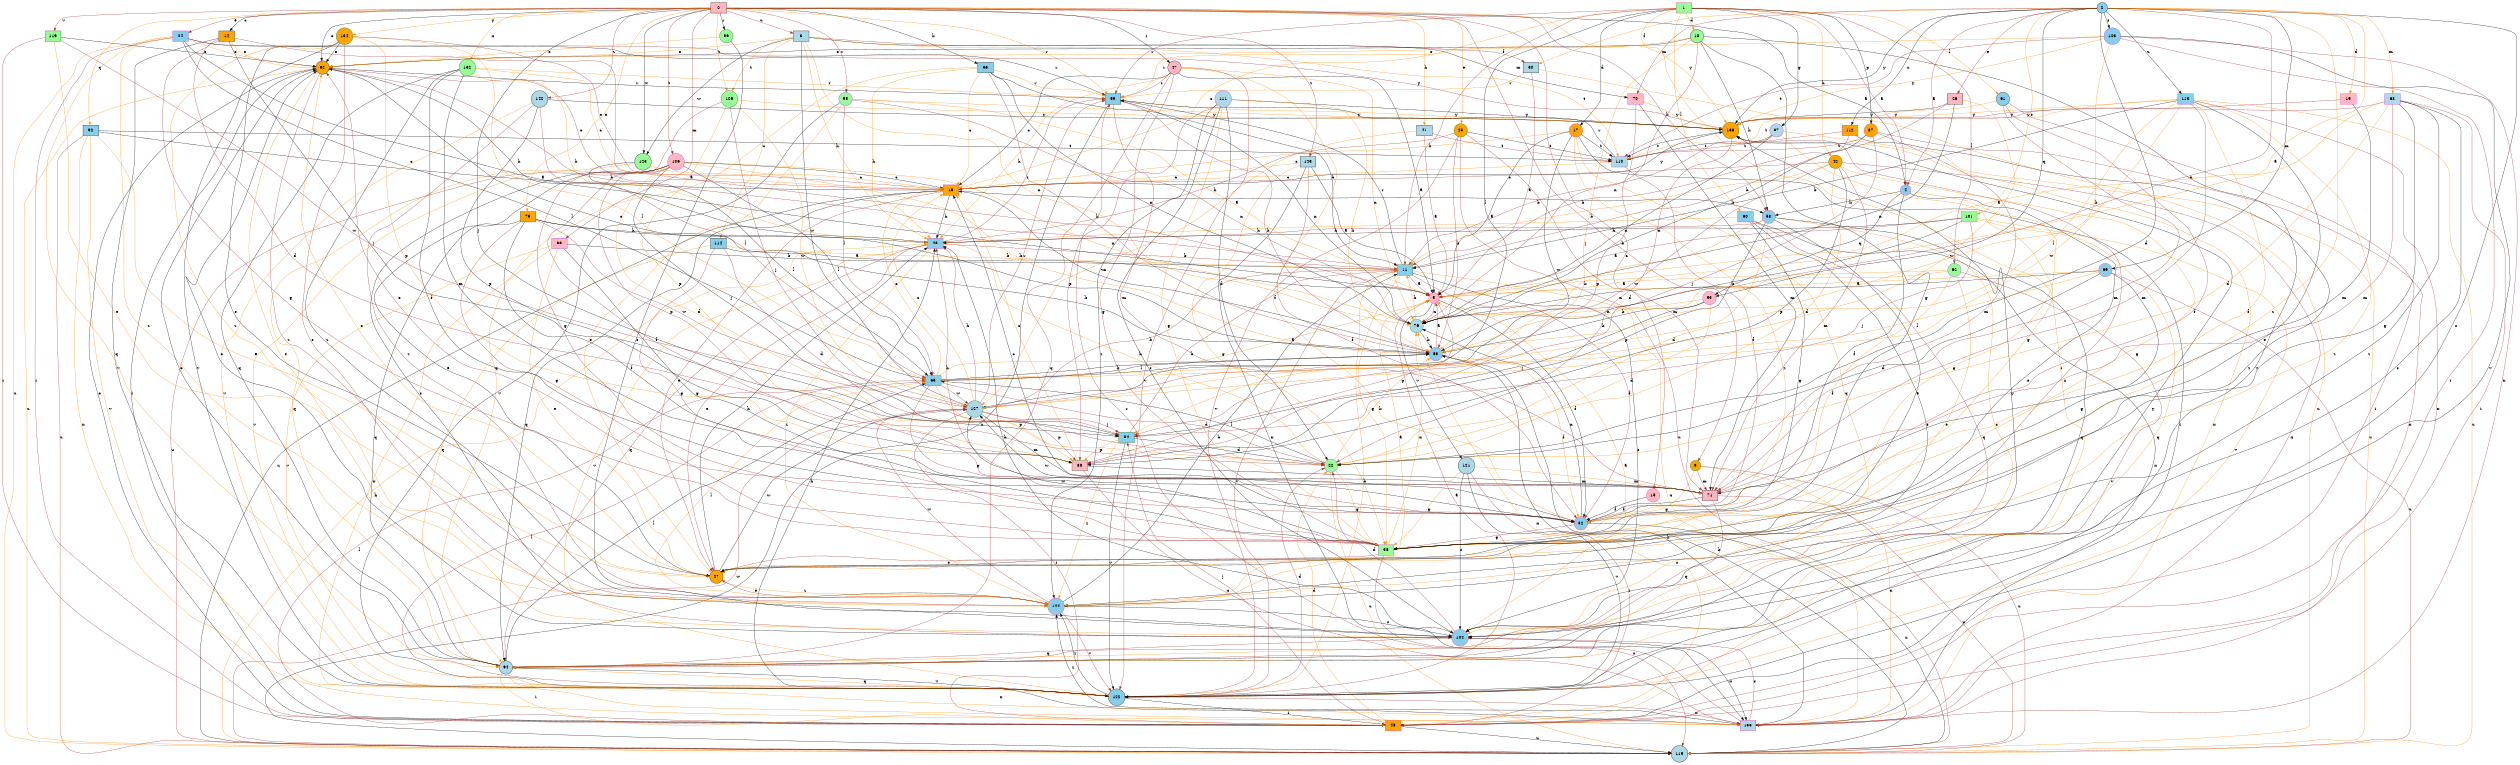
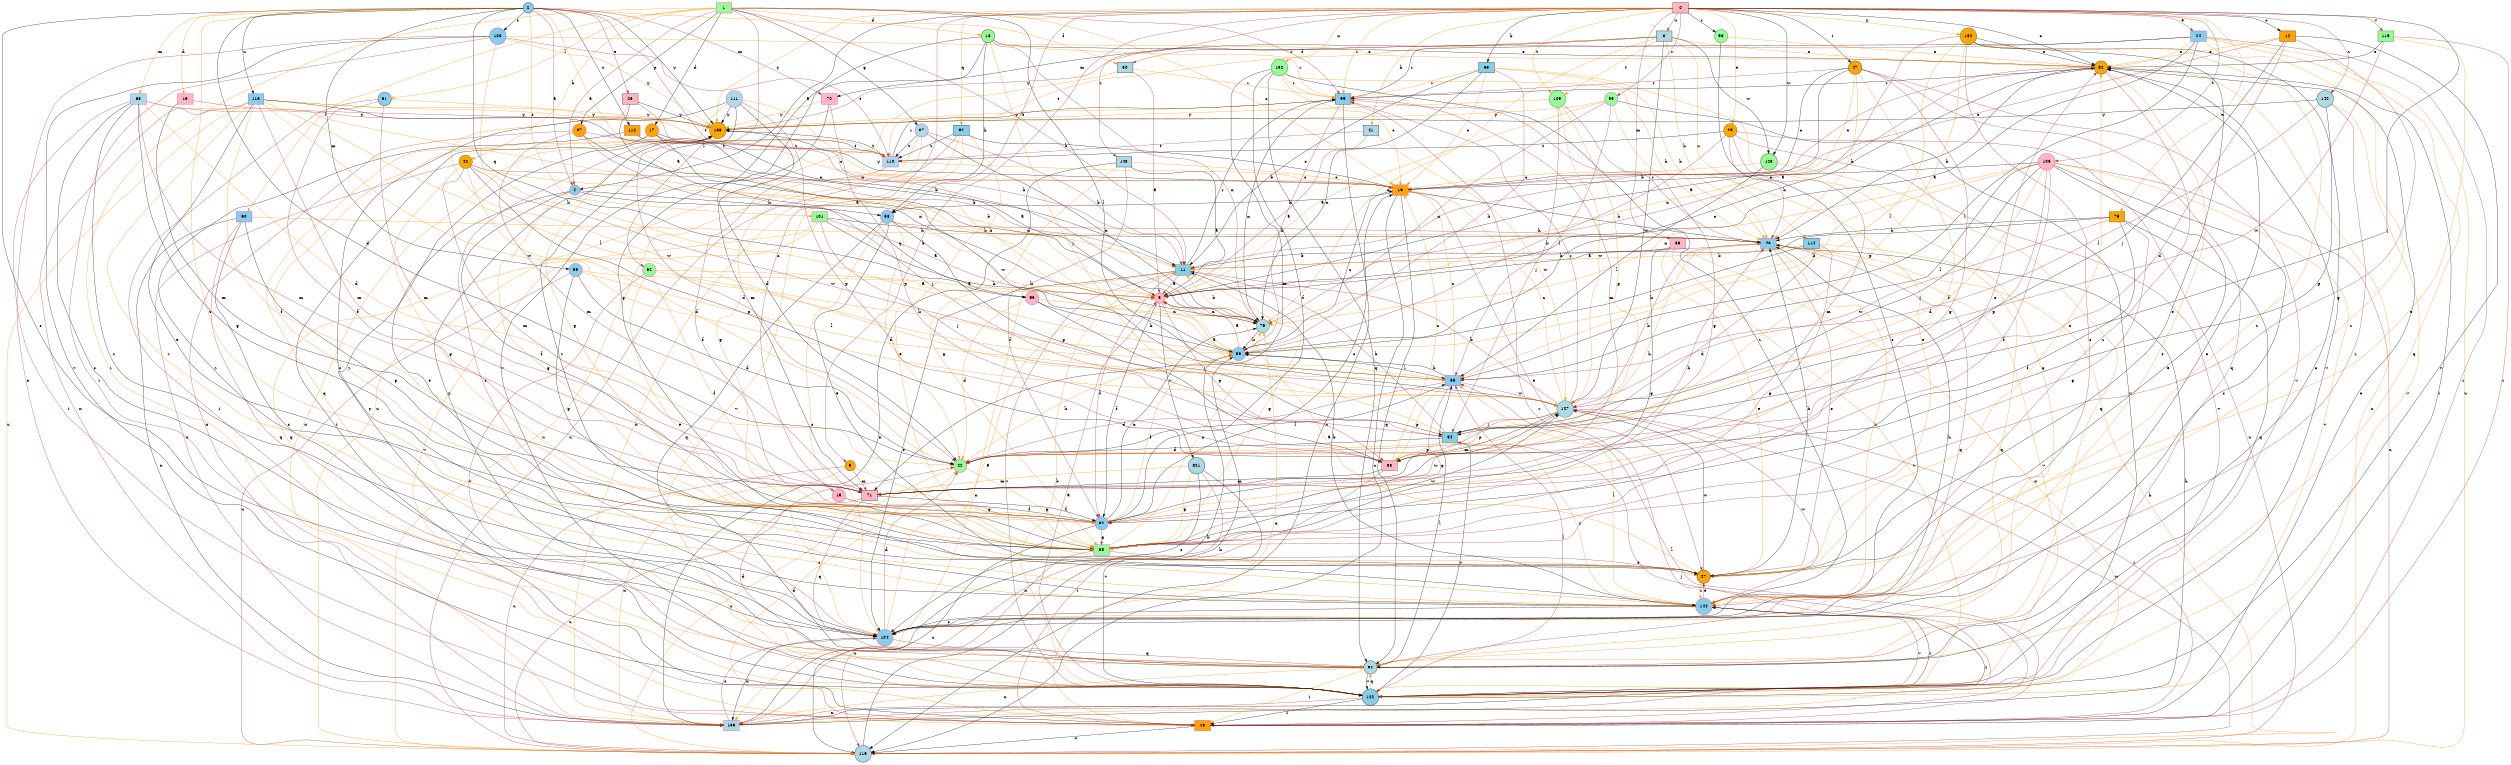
  strict digraph {
    node [color=black fillcolor=skyblue shape=circle style=filled]
    edge [color=black]
    0 [fillcolor=lightpink shape=box]
    3 [fillcolor=lightblue shape=box]
    4 [color=deeppink]
    6 [color=darkgreen fillcolor=orange]
    14 [fillcolor=orange shape=box]
    15 [color=deeppink fillcolor=lightpink]
    24 [color=purple shape=box]
    25 [color=darkgreen fillcolor=orange]
    41 [fillcolor=lightblue shape=box]
-   47 [fillcolor=lightpink]
+   47 [fillcolor=orange]
    54 [color=darkgreen shape=box]
    56 [shape=box]
    58 [color=deeppink]
    66 [color=purple fillcolor=lightpink shape=box]
    75 [color=darkgreen fillcolor=orange shape=box]
    82 [fillcolor=orange]
    92 [shape=box]
    95 [color=purple fillcolor=palegreen]
    96 [color=darkgreen fillcolor=palegreen]
    99 [shape=box]
    106 [color=purple fillcolor=lightpink]
    109 [color=darkgreen fillcolor=palegreen]
    119 [color=darkgreen fillcolor=palegreen shape=box]
    123 [fillcolor=palegreen]
    132 [color=darkgreen fillcolor=palegreen]
    134 [color=darkgreen fillcolor=orange]
    138 [color=darkgreen fillcolor=orange]
    142 [fillcolor=lightblue]
    143 [fillcolor=lightblue shape=box]
    30 [fillcolor=lightblue shape=box]
    70 [color=purple fillcolor=lightpink shape=box]
    76 [color=darkgreen fillcolor=lightblue]
    43 [color=deeppink shape=box]
    110 [color=purple fillcolor=lightblue shape=box]
    114 [shape=box]
    127 [color=darkgreen fillcolor=lightblue]
    93 [color=purple fillcolor=lightpink]
    27 [fillcolor=orange]
    32 [color=deeppink]
    38 [color=purple fillcolor=palegreen shape=box]
    71 [fillcolor=lightpink shape=box]
    115 [fillcolor=lightblue]
    133 [color=deeppink fillcolor=lightblue shape=box]
    16 [color=purple fillcolor=orange shape=box]
    22 [color=purple fillcolor=palegreen]
    122
    104 [color=deeppink]
    48 [color=deeppink fillcolor=orange shape=box]
    65 [color=purple shape=box]
    5 [color=deeppink fillcolor=lightpink]
    144 [color=deeppink]
    94 [fillcolor=lightblue]
    59 [color=purple]
    11 [color=darkgreen shape=box]
    88 [color=darkgreen fillcolor=lightpink shape=box]
    1 [color=deeppink fillcolor=palegreen shape=box]
    17 [color=deeppink fillcolor=orange]
    18 [fillcolor=palegreen]
    37 [color=purple fillcolor=lightblue]
    42 [color=darkgreen fillcolor=orange]
    60 [color=purple shape=box]
    61
    62 [color=purple fillcolor=palegreen]
    87 [color=deeppink fillcolor=orange]
    2
    19 [color=deeppink fillcolor=lightpink shape=box]
    26 [fillcolor=lightpink shape=box]
    68 [color=purple fillcolor=lightblue shape=box]
    69 [color=deeppink]
    101 [color=deeppink fillcolor=palegreen shape=box]
    103 [color=purple]
    112 [color=purple fillcolor=orange shape=box]
    113 [color=purple shape=box]
-   121 [fillcolor=lightblue]
+   121 [fillcolor=lightblue label=821]
    111 [color=purple fillcolor=lightblue]
    0 -> 3 [color=brown label=u]
    0 -> 4 [label=a]
    0 -> 6 [color=brown label=b]
    0 -> 14 [label=c]
    0 -> 15 [color=brown label=c]
    0 -> 24 [color=brown label=e]
    0 -> 25 [color=darkorange label=e]
    0 -> 41 [color=darkorange label=h]
    0 -> 47 [label=i]
    0 -> 54 [label=j]
    0 -> 56 [label=k]
    0 -> 58 [color=brown label=k]
    0 -> 66 [color=brown label=m]
    0 -> 75 [color=darkorange label=n]
    0 -> 82 [label=o]
    0 -> 92 [color=darkorange label=q]
    0 -> 95 [color=brown label=r]
    0 -> 96 [label=r]
    0 -> 99 [color=darkorange label=r]
    0 -> 106 [color=brown label=t]
    0 -> 109 [color=darkorange label=t]
    0 -> 119 [color=brown label=v]
    0 -> 123 [label=w]
    0 -> 132 [color=darkorange label=x]
    0 -> 134 [color=darkorange label=y]
    0 -> 138 [color=darkorange label=y]
    0 -> 142 [color=brown label=z]
    0 -> 143 [color=brown label=z]
    3 -> 82 [color=darkorange label=o]
    3 -> 109 [color=darkorange label=t]
    3 -> 123 [label=w]
    3 -> 30 [color=brown label=f]
    3 -> 70 [label=m]
    3 -> 76 [color=darkorange label=n]
    3 -> 43 [color=darkorange label=h]
    3 -> 110 [color=darkorange label=t]
    3 -> 114 [color=darkorange label=u]
    3 -> 127 [label=w]
    4 -> 58 [label=k]
    4 -> 93 [label=q]
    4 -> 27 [label=e]
    4 -> 32 [label=f]
    4 -> 38 [color=darkorange label=g]
    6 -> 38 [color=darkorange label=g]
    6 -> 71 [color=brown label=m]
    6 -> 115 [color=brown label=u]
    6 -> 133 [color=darkorange label=x]
    14 -> 54 [label=j]
    14 -> 82 [color=darkorange label=o]
    14 -> 38 [color=brown label=g]
    14 -> 16 [color=brown label=c]
    14 -> 22 [color=brown label=d]
    14 -> 122 [label=v]
    15 -> 32 [label=f]
    15 -> 104 [color=darkorange label=s]
    24 -> 82 [color=darkorange label=o]
    24 -> 99 [label=r]
    24 -> 138 [color=brown label=y]
    24 -> 115 [color=darkorange label=u]
    24 -> 48 [color=brown label=i]
    24 -> 65 [label=l]
    24 -> 5 [label=a]
    24 -> 144 [color=darkorange label=z]
    24 -> 94 [color=darkorange label=q]
    25 -> 43 [color=brown label=h]
    25 -> 110 [label=t]
    25 -> 71 [color=brown label=m]
    25 -> 115 [color=brown label=u]
    25 -> 122 [color=brown label=v]
    25 -> 59 [color=brown label=k]
    41 -> 110 [color=brown label=t]
    41 -> 127 [color=darkorange label=w]
    41 -> 5 [color=brown label=a]
    47 -> 99 [color=brown label=r]
    47 -> 76 [color=darkorange label=n]
    47 -> 43 [color=darkorange label=h]
    47 -> 32 [color=darkorange label=f]
    47 -> 38 [color=brown label=g]
    47 -> 16 [label=c]
    47 -> 122 [color=brown label=v]
    47 -> 5 [label=a]
    47 -> 94 [color=brown label=q]
    54 -> 22 [label=d]
    54 -> 122 [label=v]
    54 -> 144 [color=darkorange label=z]
    54 -> 11 [color=brown label=b]
    54 -> 88 [color=darkorange label=p]
    56 -> 99 [color=darkorange label=r]
    56 -> 76 [label=n]
    56 -> 43 [color=darkorange label=h]
    56 -> 16 [color=darkorange label=c]
    56 -> 94 [color=darkorange label=q]
    56 -> 59 [color=brown label=k]
    56 -> 11 [label=b]
    58 -> 43 [color=brown label=h]
    58 -> 27 [label=e]
    58 -> 22 [color=darkorange label=d]
    58 -> 104 [color=darkorange label=s]
    58 -> 94 [label=q]
    58 -> 59 [color=darkorange label=k]
    58 -> 88 [label=p]
    66 -> 27 [color=darkorange label=e]
    66 -> 38 [label=g]
    66 -> 133 [color=darkorange label=x]
    66 -> 122 [color=darkorange label=v]
    66 -> 11 [label=b]
    75 -> 43 [label=h]
    75 -> 127 [color=brown label=w]
    75 -> 32 [label=f]
    75 -> 38 [color=brown label=g]
    75 -> 5 [label=a]
    75 -> 94 [label=q]
    82 -> 99 [label=r]
    82 -> 43 [label=h]
    82 -> 115 [color=darkorange label=u]
    82 -> 104 [color=darkorange label=s]
    82 -> 48 [label=i]
    82 -> 144 [color=brown label=z]
    82 -> 11 [color=brown label=b]
    92 -> 110 [label=t]
    92 -> 27 [color=darkorange label=e]
    92 -> 115 [color=brown label=u]
    92 -> 133 [color=darkorange label=x]
    92 -> 16 [label=c]
    92 -> 122 [color=darkorange label=v]
    95 -> 138 [color=darkorange label=y]
    95 -> 76 [color=brown label=n]
    95 -> 27 [color=darkorange label=e]
    95 -> 122 [label=v]
    95 -> 65 [color=brown label=l]
    95 -> 5 [color=darkorange label=a]
    96 -> 82 [color=darkorange label=o]
    96 -> 104 [label=s]
    99 -> 138 [color=darkorange label=y]
    99 -> 76 [label=n]
    99 -> 71 [color=brown label=m]
    99 -> 115 [label=u]
    99 -> 59 [color=brown label=k]
    106 -> 54 [label=j]
    106 -> 76 [color=darkorange label=n]
    106 -> 27 [label=e]
    106 -> 32 [color=brown label=f]
    106 -> 115 [color=brown label=u]
    106 -> 16 [label=c]
    106 -> 22 [color=darkorange label=d]
    106 -> 122 [color=darkorange label=v]
    106 -> 104 [label=s]
    106 -> 65 [label=l]
    106 -> 59 [color=darkorange label=k]
    106 -> 88 [color=brown label=p]
    109 -> 54 [color=brown label=j]
    109 -> 138 [color=darkorange label=y]
    109 -> 127 [color=darkorange label=w]
    109 -> 38 [color=brown label=g]
    109 -> 88 [color=darkorange label=p]
    119 -> 82 [label=o]
    119 -> 127 [color=brown label=w]
    119 -> 27 [color=darkorange label=e]
    119 -> 48 [color=brown label=i]
    123 -> 16 [color=darkorange label=c]
    123 -> 65 [label=l]
    123 -> 94 [color=darkorange label=q]
    132 -> 99 [color=darkorange label=r]
    132 -> 43 [color=darkorange label=h]
    132 -> 32 [label=f]
    132 -> 71 [label=m]
    132 -> 16 [color=darkorange label=c]
    132 -> 144 [label=z]
    132 -> 94 [label=q]
    134 -> 82 [label=o]
    134 -> 27 [label=e]
    134 -> 122 [label=v]
    134 -> 104 [color=brown label=s]
    134 -> 65 [color=darkorange label=l]
    134 -> 5 [color=brown label=a]
    134 -> 144 [color=darkorange label=z]
    134 -> 88 [color=darkorange label=p]
    138 -> 110 [label=t]
    138 -> 133 [color=darkorange label=x]
    138 -> 22 [color=brown label=d]
    138 -> 104 [color=brown label=s]
    142 -> 138 [label=y]
    142 -> 122 [color=darkorange label=v]
    142 -> 65 [color=brown label=l]
    142 -> 144 [color=brown label=z]
    142 -> 88 [label=p]
    143 -> 32 [color=brown label=f]
    143 -> 38 [color=darkorange label=g]
    143 -> 133 [label=x]
    143 -> 16 [color=darkorange label=c]
    143 -> 5 [label=a]
    30 -> 99 [color=darkorange label=r]
    30 -> 115 [color=darkorange label=u]
    30 -> 5 [color=brown label=a]
    70 -> 138 [color=darkorange label=y]
    70 -> 71 [label=m]
    70 -> 88 [color=brown label=p]
    76 -> 59 [label=k]
    76 -> 11 [color=darkorange label=b]
    43 -> 99 [color=brown label=r]
    43 -> 27 [color=brown label=e]
    43 -> 122 [color=darkorange label=v]
    43 -> 144 [color=darkorange label=z]
    43 -> 94 [color=brown label=q]
    43 -> 11 [color=brown label=b]
    110 -> 99 [label=r]
    110 -> 32 [color=brown label=f]
    110 -> 16 [color=darkorange label=c]
    114 -> 38 [color=brown label=g]
    114 -> 22 [color=brown label=d]
    114 -> 94 [color=darkorange label=q]
    114 -> 59 [label=k]
    114 -> 11 [color=darkorange label=b]
    127 -> 54 [color=brown label=j]
    127 -> 99 [color=brown label=r]
    127 -> 43 [color=brown label=h]
    127 -> 71 [label=m]
    127 -> 16 [color=darkorange label=c]
    127 -> 48 [color=brown label=i]
    127 -> 11 [color=brown label=b]
    127 -> 88 [color=brown label=p]
    93 -> 54 [label=j]
    93 -> 76 [color=darkorange label=n]
    93 -> 22 [color=darkorange label=d]
    93 -> 59 [label=k]
    27 -> 82 [color=darkorange label=o]
    27 -> 43 [label=h]
    27 -> 127 [label=w]
    27 -> 5 [color=darkorange label=a]
    27 -> 144 [color=darkorange label=z]
    32 -> 82 [color=brown label=o]
    32 -> 76 [label=n]
    32 -> 127 [label=w]
    32 -> 38 [color=brown label=g]
    32 -> 115 [label=u]
    32 -> 16 [label=c]
    38 -> 76 [color=darkorange label=n]
    38 -> 127 [label=w]
    38 -> 27 [color=brown label=e]
    38 -> 115 [color=brown label=u]
    71 -> 43 [color=brown label=h]
    71 -> 32 [label=f]
    71 -> 115 [color=brown label=u]
    71 -> 94 [color=brown label=q]
    115 -> 43 [color=darkorange label=h]
    115 -> 127 [color=brown label=w]
    115 -> 59 [label=k]
    133 -> 99 [color=brown label=r]
    133 -> 43 [label=h]
    133 -> 104 [color=brown label=s]
    133 -> 144 [label=z]
    133 -> 59 [label=k]
    16 -> 58 [label=k]
    16 -> 82 [color=brown label=o]
    16 -> 138 [label=y]
    16 -> 43 [label=h]
    16 -> 27 [color=brown label=e]
    16 -> 115 [label=u]
    16 -> 94 [label=q]
    22 -> 43 [color=darkorange label=h]
    22 -> 38 [color=darkorange label=g]
    22 -> 115 [color=darkorange label=u]
    22 -> 65 [label=l]
    22 -> 59 [color=darkorange label=k]
    122 -> 138 [label=y]
    122 -> 133 [color=brown label=x]
    122 -> 22 [color=brown label=d]
    122 -> 48 [label=i]
    122 -> 65 [color=brown label=l]
    122 -> 5 [color=brown label=a]
    122 -> 144 [label=z]
    122 -> 94 [color=darkorange label=q]
    122 -> 11 [color=darkorange label=b]
    104 -> 82 [label=o]
    104 -> 43 [label=h]
    104 -> 133 [label=x]
    104 -> 22 [color=brown label=d]
    104 -> 5 [color=darkorange label=a]
    104 -> 94 [color=brown label=q]
    48 -> 54 [color=brown label=j]
    48 -> 82 [label=o]
    48 -> 76 [color=darkorange label=n]
    48 -> 115 [label=u]
    48 -> 22 [color=darkorange label=d]
    48 -> 65 [color=brown label=l]
    65 -> 127 [color=brown label=w]
    65 -> 38 [color=brown label=g]
    65 -> 16 [color=darkorange label=c]
    65 -> 22 [color=brown label=d]
    65 -> 5 [color=darkorange label=a]
    65 -> 59 [label=k]
    65 -> 88 [color=darkorange label=p]
    5 -> 76 [color=brown label=n]
    5 -> 32 [label=f]
    5 -> 88 [color=brown label=p]
    5 -> 121 [label=v]
    144 -> 127 [color=brown label=w]
    144 -> 27 [color=brown label=e]
    144 -> 122 [color=brown label=v]
    144 -> 104 [label=s]
    144 -> 65 [color=darkorange label=l]
    144 -> 11 [label=b]
    94 -> 82 [label=o]
    94 -> 138 [label=y]
    94 -> 133 [color=darkorange label=x]
    94 -> 122 [label=v]
    94 -> 48 [color=darkorange label=i]
    94 -> 65 [label=l]
    59 -> 82 [label=o]
    59 -> 32 [color=darkorange label=f]
    59 -> 16 [label=c]
    59 -> 65 [label=l]
    59 -> 5 [color=brown label=a]
    11 -> 99 [label=r]
    11 -> 32 [color=brown label=f]
    11 -> 38 [color=darkorange label=g]
    11 -> 133 [color=darkorange label=x]
    11 -> 122 [color=brown label=v]
    11 -> 104 [label=s]
    11 -> 5 [color=brown label=a]
    88 -> 71 [label=m]
    88 -> 133 [color=brown label=x]
    88 -> 16 [color=darkorange label=c]
    1 -> 4 [color=brown label=a]
    1 -> 99 [color=brown label=r]
    1 -> 16 [color=darkorange label=c]
    1 -> 48 [color=darkorange label=i]
    1 -> 65 [label=l]
    1 -> 11 [color=brown label=b]
    1 -> 17 [label=d]
    1 -> 18 [color=darkorange label=d]
    1 -> 37 [label=g]
    1 -> 42 [color=darkorange label=h]
    1 -> 60 [color=darkorange label=l]
    1 -> 61 [color=darkorange label=l]
    1 -> 62 [color=brown label=l]
    1 -> 87 [label=p]
    17 -> 110 [label=t]
    17 -> 127 [label=w]
    17 -> 16 [color=darkorange label=c]
    17 -> 48 [label=i]
    17 -> 5 [label=a]
    17 -> 144 [color=darkorange label=z]
    17 -> 94 [color=darkorange label=q]
    18 -> 54 [color=darkorange label=j]
    18 -> 58 [label=k]
    18 -> 82 [label=o]
    18 -> 99 [color=darkorange label=r]
    18 -> 76 [color=brown label=n]
    18 -> 38 [label=g]
    18 -> 122 [label=v]
    37 -> 76 [label=n]
    37 -> 110 [label=t]
    37 -> 38 [color=darkorange label=g]
    37 -> 115 [color=darkorange label=u]
    37 -> 11 [color=brown label=b]
    42 -> 127 [color=brown label=w]
    42 -> 38 [color=darkorange label=g]
    42 -> 71 [color=brown label=m]
    42 -> 133 [color=brown label=x]
    42 -> 16 [color=brown label=c]
    42 -> 22 [color=darkorange label=d]
    42 -> 11 [color=darkorange label=b]
    42 -> 88 [label=p]
    60 -> 43 [color=darkorange label=h]
    60 -> 38 [label=g]
    60 -> 133 [label=x]
    60 -> 104 [label=s]
    60 -> 94 [color=brown label=q]
    61 -> 138 [color=darkorange label=y]
    61 -> 32 [color=brown label=f]
    61 -> 71 [color=brown label=m]
    61 -> 48 [color=brown label=i]
    62 -> 27 [color=darkorange label=e]
    62 -> 32 [color=darkorange label=f]
    62 -> 122 [color=brown label=v]
    62 -> 5 [color=darkorange label=a]
    62 -> 59 [color=darkorange label=k]
    87 -> 54 [color=brown label=j]
    87 -> 76 [label=n]
    87 -> 110 [color=brown label=t]
    87 -> 71 [color=brown label=m]
    87 -> 133 [color=brown label=x]
    2 -> 4 [color=brown label=a]
    2 -> 138 [label=y]
    2 -> 30 [color=darkorange label=f]
    2 -> 70 [color=brown label=m]
    2 -> 76 [color=brown label=n]
    2 -> 93 [label=q]
    2 -> 22 [label=d]
    2 -> 104 [label=s]
    2 -> 5 [color=darkorange label=a]
    2 -> 144 [color=darkorange label=z]
    2 -> 19 [color=darkorange label=d]
    2 -> 26 [color=brown label=e]
    2 -> 68 [color=darkorange label=m]
    2 -> 69 [label=m]
    2 -> 101 [color=darkorange label=s]
    2 -> 103 [label=s]
    2 -> 112 [label=u]
    2 -> 113 [label=u]
    19 -> 138 [color=brown label=y]
    19 -> 71 [label=m]
    26 -> 138 [label=y]
    26 -> 76 [label=n]
    26 -> 127 [color=darkorange label=w]
    26 -> 11 [color=brown label=b]
    68 -> 138 [color=brown label=y]
    68 -> 38 [label=g]
    68 -> 71 [color=brown label=m]
    68 -> 22 [color=darkorange label=d]
    68 -> 104 [label=s]
    68 -> 48 [color=brown label=i]
    68 -> 5 [color=darkorange label=a]
    68 -> 144 [label=z]
-   69 -> 76 [label=n]
    69 -> 38 [label=g]
    69 -> 115 [color=brown label=u]
    69 -> 22 [label=d]
    69 -> 65 [color=darkorange label=l]
    69 -> 5 [color=darkorange label=a]
    101 -> 54 [color=brown label=j]
    101 -> 43 [label=h]
    101 -> 122 [color=darkorange label=v]
    101 -> 5 [color=brown label=a]
    101 -> 94 [color=darkorange label=q]
    101 -> 59 [label=k]
    103 -> 82 [color=darkorange label=o]
    103 -> 138 [color=darkorange label=y]
    103 -> 110 [color=brown label=t]
    103 -> 133 [color=brown label=x]
    103 -> 122 [label=v]
    103 -> 48 [color=brown label=i]
    103 -> 59 [color=darkorange label=k]
    112 -> 110 [color=brown label=t]
    112 -> 144 [label=z]
    112 -> 11 [color=brown label=b]
    113 -> 138 [color=darkorange label=y]
    113 -> 110 [color=darkorange label=t]
    113 -> 127 [color=darkorange label=w]
    113 -> 27 [label=e]
    113 -> 32 [color=darkorange label=f]
    113 -> 71 [color=brown label=m]
    113 -> 115 [color=darkorange label=u]
    113 -> 133 [color=brown label=x]
    113 -> 65 [color=darkorange label=l]
    113 -> 144 [color=darkorange label=z]
    113 -> 11 [label=b]
    121 -> 38 [color=darkorange label=g]
    121 -> 71 [color=darkorange label=m]
    121 -> 122 [label=v]
    121 -> 104 [label=s]
    121 -> 48 [color=brown label=i]
    111 -> 138 [label=y]
    111 -> 38 [color=darkorange label=g]
    111 -> 22 [label=d]
    111 -> 104 [label=s]
    111 -> 144 [label=z]
    111 -> 59 [color=darkorange label=k]
    111 -> 88 [color=brown label=p]
  }
